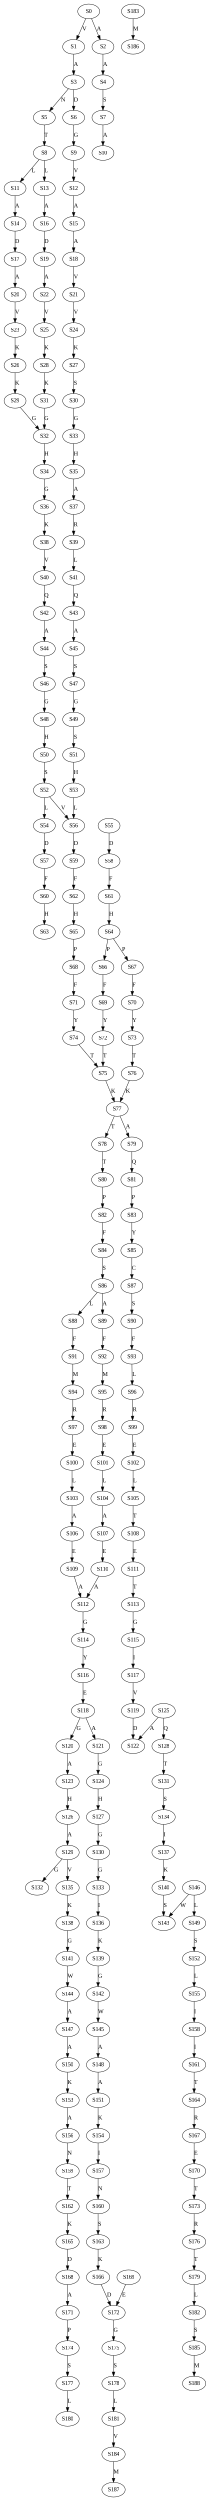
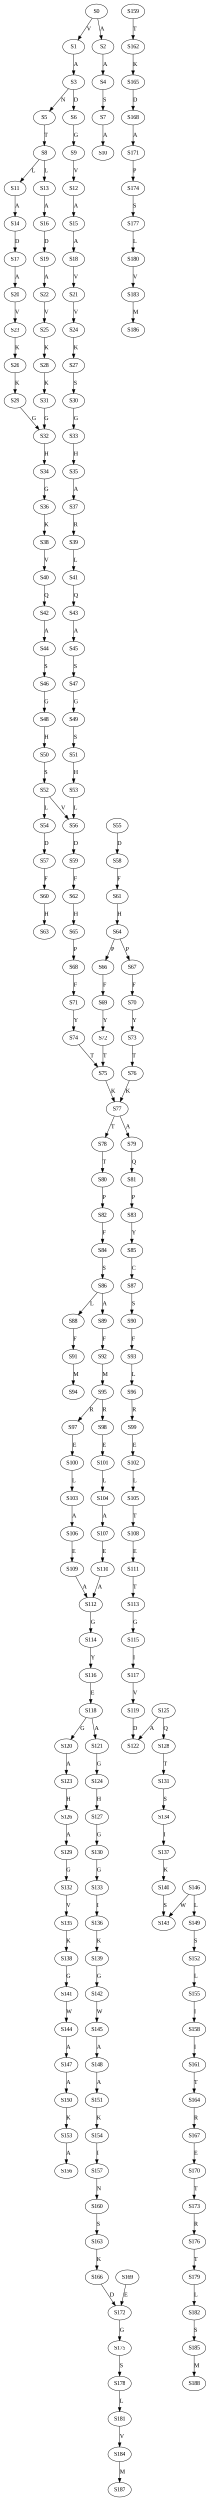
  strict digraph {
    fontname="Liberation Serif"
    node [fontname="Liberation Serif"]
    edge [fontname="Liberation Serif"]
    S0
    S1
    S2
    S3
    S4
    S5
    S6
    S7
    S8
    S9
    S10
    S11
    S13
    S12
    S14
    S15
    S16
    S17
    S18
    S19
    S20
    S21
    S22
    S23
    S24
    S25
    S26
    S27
    S28
    S29
    S30
    S31
    S32
    S33
    S34
    S35
    S36
    S37
    S38
    S39
    S40
    S41
    S42
    S43
    S44
    S45
    S46
    S47
    S48
    S49
    S50
    S51
    S52
    S53
    S54
    S56
    S57
    S55
    S58
    S59
    S60
    S61
    S62
    S63
    S64
    S65
    S66
    S67
    S68
    S69
    S70
    S71
    S72
    S73
    S74
    S75
    S76
    S77
    S78
    S79
    S80
    S81
    S82
    S83
    S84
    S85
    S86
    S87
    S88
    S89
    S90
    S91
    S92
    S93
    S94
    S95
    S96
    S97
    S98
    S99
    S100
    S101
    S102
    S103
    S104
    S105
    S106
    S107
    S108
    S109
    S110
    S111
    S112
    S113
    S114
    S115
    S116
    S117
    S118
    S119
    S120
    S121
    S122
    S123
    S124
    S126
    S127
    S125
    S128
    S129
    S130
    S131
    S132
    S133
    S134
    S135
    S136
    S137
    S138
    S139
    S140
    S141
    S142
    S143
    S144
    S145
    S147
    S148
    S146
    S149
    S150
    S151
    S152
    S153
    S154
    S155
    S156
    S157
    S158
    S159
    S160
    S161
    S162
    S163
    S164
    S165
    S166
    S167
    S168
    S172
    S170
    S171
    S169
    S173
    S174
    S175
    S176
    S177
    S178
    S179
    S180
    S181
    S182
    S183
    S184
    S185
    S186
    S187
    S188
    S0 -> S1 [label=V]
    S0 -> S2 [label=A]
    S1 -> S3 [label=A]
    S2 -> S4 [label=A]
    S3 -> S5 [label=N]
    S3 -> S6 [label=D]
    S4 -> S7 [label=S]
    S5 -> S8 [label=T]
    S6 -> S9 [label=G]
    S7 -> S10 [label=A]
    S8 -> S11 [label=L]
    S8 -> S13 [label=L]
    S9 -> S12 [label=V]
    S11 -> S14 [label=A]
    S13 -> S16 [label=A]
    S12 -> S15 [label=A]
    S14 -> S17 [label=D]
    S15 -> S18 [label=A]
    S16 -> S19 [label=D]
    S17 -> S20 [label=A]
    S18 -> S21 [label=V]
    S19 -> S22 [label=A]
    S20 -> S23 [label=V]
    S21 -> S24 [label=V]
    S22 -> S25 [label=V]
    S23 -> S26 [label=K]
    S24 -> S27 [label=K]
    S25 -> S28 [label=K]
    S26 -> S29 [label=K]
    S27 -> S30 [label=S]
    S28 -> S31 [label=K]
    S29 -> S32 [label=G]
    S30 -> S33 [label=G]
    S31 -> S32 [label=G]
    S32 -> S34 [label=H]
    S33 -> S35 [label=H]
    S34 -> S36 [label=G]
    S35 -> S37 [label=A]
    S36 -> S38 [label=K]
    S37 -> S39 [label=R]
    S38 -> S40 [label=V]
    S39 -> S41 [label=L]
    S40 -> S42 [label=Q]
    S41 -> S43 [label=Q]
    S42 -> S44 [label=A]
    S43 -> S45 [label=A]
    S44 -> S46 [label=S]
    S45 -> S47 [label=S]
    S46 -> S48 [label=G]
    S47 -> S49 [label=G]
    S48 -> S50 [label=H]
    S49 -> S51 [label=S]
    S50 -> S52 [label=S]
    S51 -> S53 [label=H]
    S52 -> S54 [label=L]
    S52 -> S56 [label=V]
    S53 -> S56 [label=L]
    S54 -> S57 [label=D]
    S56 -> S59 [label=D]
    S57 -> S60 [label=F]
    S55 -> S58 [label=D]
    S58 -> S61 [label=F]
    S59 -> S62 [label=F]
    S60 -> S63 [label=H]
    S61 -> S64 [label=H]
    S62 -> S65 [label=H]
    S64 -> S66 [label=P]
    S64 -> S67 [label=P]
    S65 -> S68 [label=P]
    S66 -> S69 [label=F]
    S67 -> S70 [label=F]
    S68 -> S71 [label=F]
    S69 -> S72 [label=Y]
    S70 -> S73 [label=Y]
    S71 -> S74 [label=Y]
    S72 -> S75 [label=T]
    S73 -> S76 [label=T]
    S74 -> S75 [label=T]
    S75 -> S77 [label=K]
    S76 -> S77 [label=K]
    S77 -> S78 [label=T]
    S77 -> S79 [label=A]
    S78 -> S80 [label=T]
    S79 -> S81 [label=Q]
    S80 -> S82 [label=P]
    S81 -> S83 [label=P]
    S82 -> S84 [label=F]
    S83 -> S85 [label=Y]
    S84 -> S86 [label=S]
    S85 -> S87 [label=C]
    S86 -> S88 [label=L]
    S86 -> S89 [label=A]
    S87 -> S90 [label=S]
    S88 -> S91 [label=F]
    S89 -> S92 [label=F]
    S90 -> S93 [label=F]
    S91 -> S94 [label=M]
    S92 -> S95 [label=M]
    S93 -> S96 [label=L]
-   S94 -> S97 [label=R]
+   S95 -> S97 [label=R]
    S95 -> S98 [label=R]
    S96 -> S99 [label=R]
    S97 -> S100 [label=E]
    S98 -> S101 [label=E]
    S99 -> S102 [label=E]
    S100 -> S103 [label=L]
    S101 -> S104 [label=L]
    S102 -> S105 [label=L]
    S103 -> S106 [label=A]
    S104 -> S107 [label=A]
    S105 -> S108 [label=T]
    S106 -> S109 [label=E]
    S107 -> S110 [label=E]
    S108 -> S111 [label=E]
    S109 -> S112 [label=A]
    S110 -> S112 [label=A]
    S111 -> S113 [label=T]
    S112 -> S114 [label=G]
    S113 -> S115 [label=G]
    S114 -> S116 [label=Y]
    S115 -> S117 [label=I]
    S116 -> S118 [label=E]
    S117 -> S119 [label=V]
    S118 -> S120 [label=G]
    S118 -> S121 [label=A]
    S119 -> S122 [label=D]
    S120 -> S123 [label=A]
    S121 -> S124 [label=G]
    S123 -> S126 [label=H]
    S124 -> S127 [label=H]
    S126 -> S129 [label=A]
    S127 -> S130 [label=G]
    S125 -> S122 [label=A]
    S125 -> S128 [label=Q]
    S128 -> S131 [label=T]
    S129 -> S132 [label=G]
    S130 -> S133 [label=G]
    S131 -> S134 [label=S]
-   S129 -> S135 [label=V]
+   S132 -> S135 [label=V]
    S133 -> S136 [label=I]
    S134 -> S137 [label=I]
    S135 -> S138 [label=K]
    S136 -> S139 [label=K]
    S137 -> S140 [label=K]
    S138 -> S141 [label=G]
    S139 -> S142 [label=G]
    S140 -> S143 [label=S]
    S141 -> S144 [label=W]
    S142 -> S145 [label=W]
    S144 -> S147 [label=A]
    S145 -> S148 [label=A]
    S147 -> S150 [label=A]
    S148 -> S151 [label=A]
    S146 -> S143 [label=W]
    S146 -> S149 [label=L]
    S149 -> S152 [label=S]
    S150 -> S153 [label=K]
    S151 -> S154 [label=K]
    S152 -> S155 [label=L]
    S153 -> S156 [label=A]
    S154 -> S157 [label=I]
    S155 -> S158 [label=I]
-   S156 -> S159 [label=N]
    S157 -> S160 [label=N]
    S158 -> S161 [label=I]
    S159 -> S162 [label=T]
    S160 -> S163 [label=S]
    S161 -> S164 [label=T]
    S162 -> S165 [label=K]
    S163 -> S166 [label=K]
    S164 -> S167 [label=R]
    S165 -> S168 [label=D]
    S166 -> S172 [label=D]
    S167 -> S170 [label=E]
    S168 -> S171 [label=A]
    S172 -> S175 [label=G]
    S170 -> S173 [label=T]
    S171 -> S174 [label=P]
    S169 -> S172 [label=E]
    S173 -> S176 [label=R]
    S174 -> S177 [label=S]
    S175 -> S178 [label=S]
    S176 -> S179 [label=T]
    S177 -> S180 [label=L]
    S178 -> S181 [label=L]
    S179 -> S182 [label=L]
+   S180 -> S183 [label=V]
    S181 -> S184 [label=V]
    S182 -> S185 [label=S]
    S183 -> S186 [label=M]
    S184 -> S187 [label=M]
    S185 -> S188 [label=M]
  }
